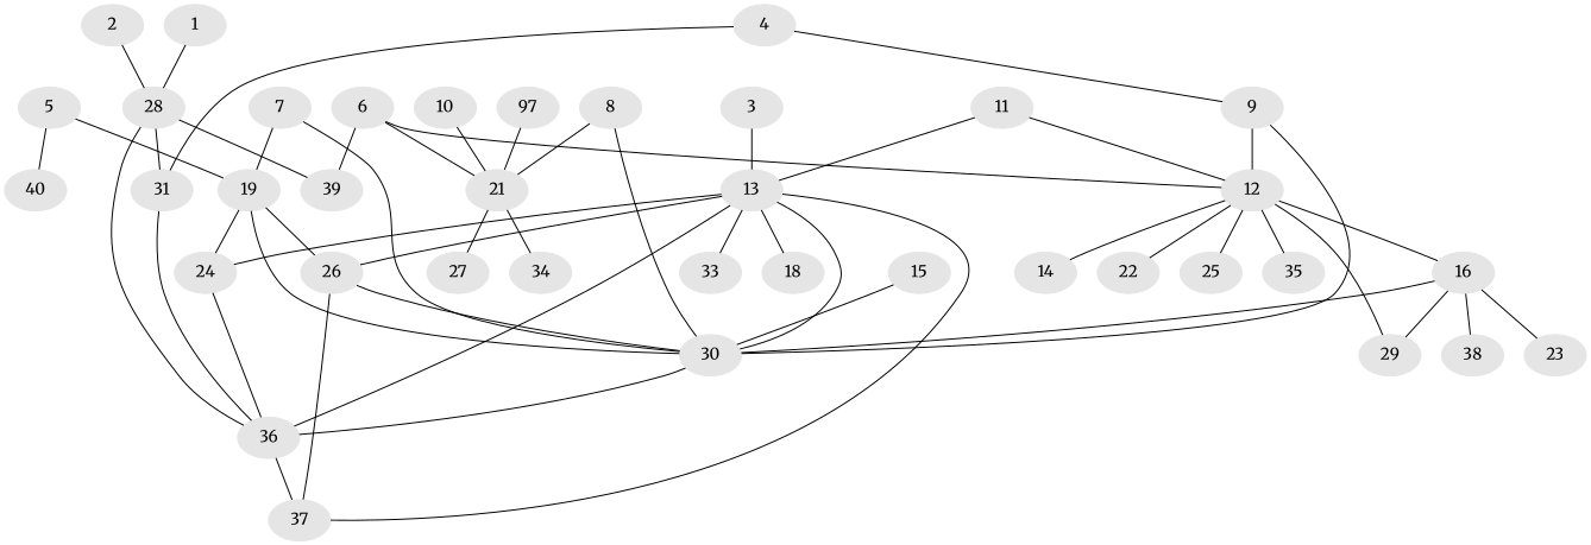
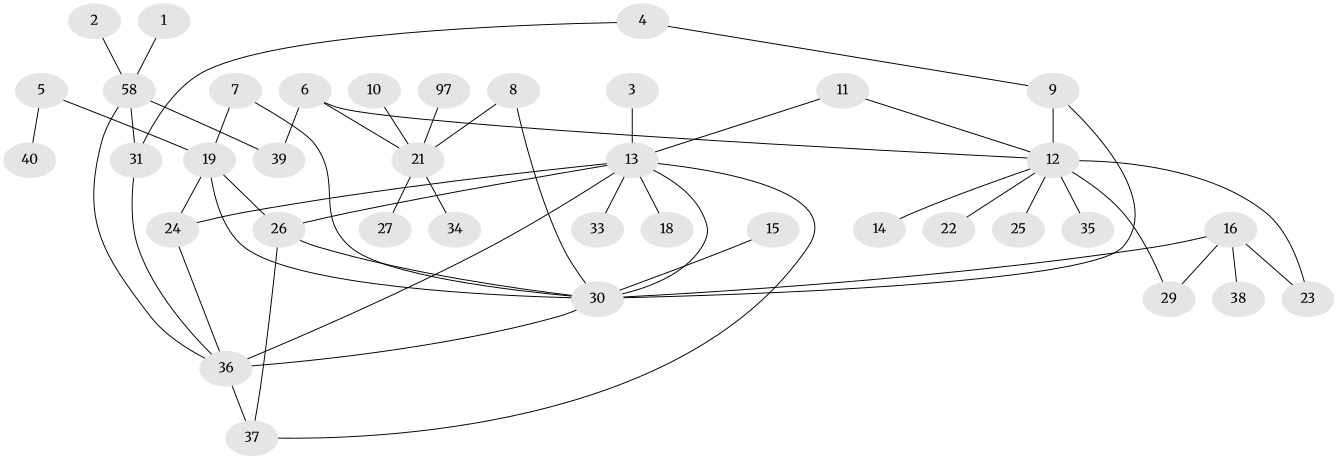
  graph {
    fontname=Merriweather
    node [color=gray90 fontname=Merriweather style=filled]
    edge [fontname=Merriweather weight=1.0]
    1
-   28
+   28 [label=58]
    31
    39
    36
    2
    3
    13
    30
    18
    24
    26
    33
    37
    4
    9
    12
    5
    19
    40
    6
    21
    14
    16
    22
    25
    29
    35
    27
    34
    7
    8
    10
    11
    23
    38
    15
    n38 [label=97]
    1 -- 28
    28 -- 31
    28 -- 39
    28 -- 36
    31 -- 36
    36 -- 37 [weight=2.0]
    2 -- 28
    3 -- 13
    13 -- 36
    13 -- 30
    13 -- 18
    13 -- 24
    13 -- 26
    13 -- 33
    13 -- 37
    30 -- 36
    24 -- 36
    26 -- 30
    26 -- 37
    4 -- 31
    4 -- 9
    9 -- 30
    9 -- 12
    12 -- 14
-   12 -- 16
+   12 -- 23
    12 -- 22
    12 -- 25
    12 -- 29 [weight=2.0]
    12 -- 35
    5 -- 19
    5 -- 40
    19 -- 30
    19 -- 24
    19 -- 26
    6 -- 39
    6 -- 12
    6 -- 21
    21 -- 27
    21 -- 34
    16 -- 30
    16 -- 29
    16 -- 23
    16 -- 38
    7 -- 30
    7 -- 19
    8 -- 30
    8 -- 21
    10 -- 21
    11 -- 13
    11 -- 12
    15 -- 30
    n38 -- 21
  }
